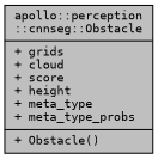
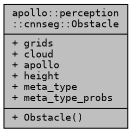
  digraph {
    fontname="DejaVu Sans Mono"
-   n1 [color=black fillcolor=grey75 fontcolor=black fontname="DejaVu Sans Mono" fontsize=10 height=0.2 label="{apollo::perception\l::cnnseg::Obstacle\n|+ grids\l+ cloud\l+ score\l+ height\l+ meta_type\l+ meta_type_probs\l|+ Obstacle()\l}" shape=record style=filled width=0.4]
+   n1 [color=black fillcolor=grey75 fontcolor=black fontname="DejaVu Sans Mono" fontsize=10 height=0.2 label="{apollo::perception\l::cnnseg::Obstacle\n|+ grids\l+ cloud\l+ apollo\l+ height\l+ meta_type\l+ meta_type_probs\l|+ Obstacle()\l}" shape=record style=filled width=0.4]
  }
